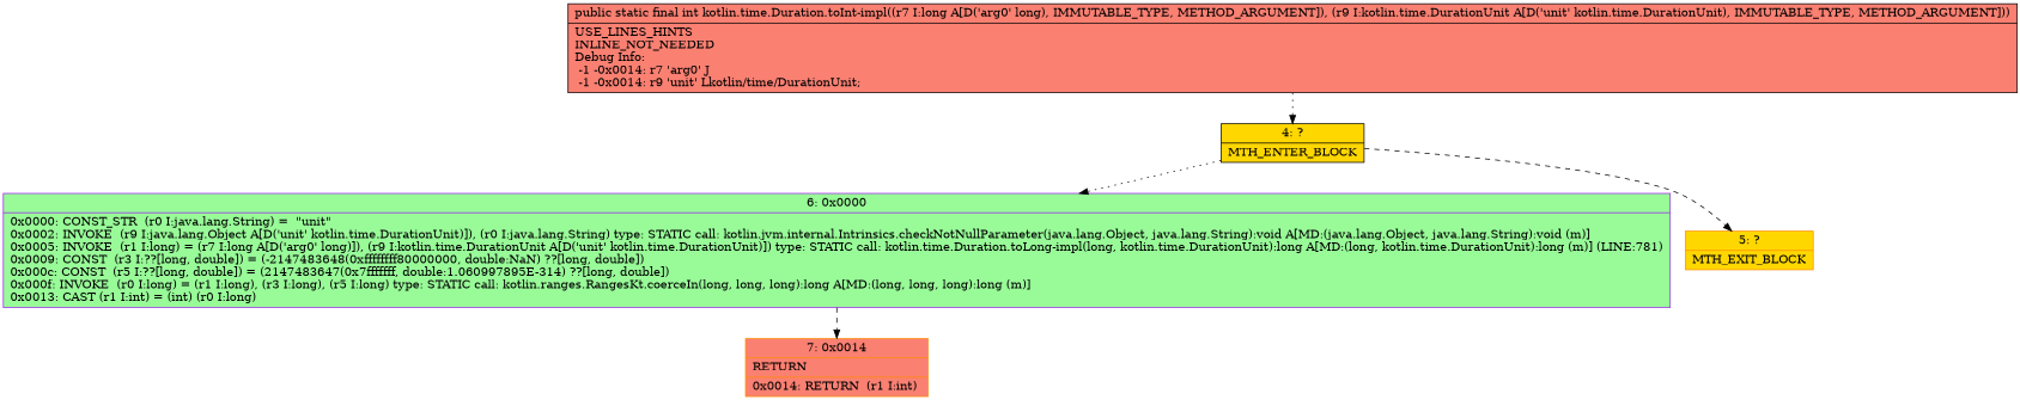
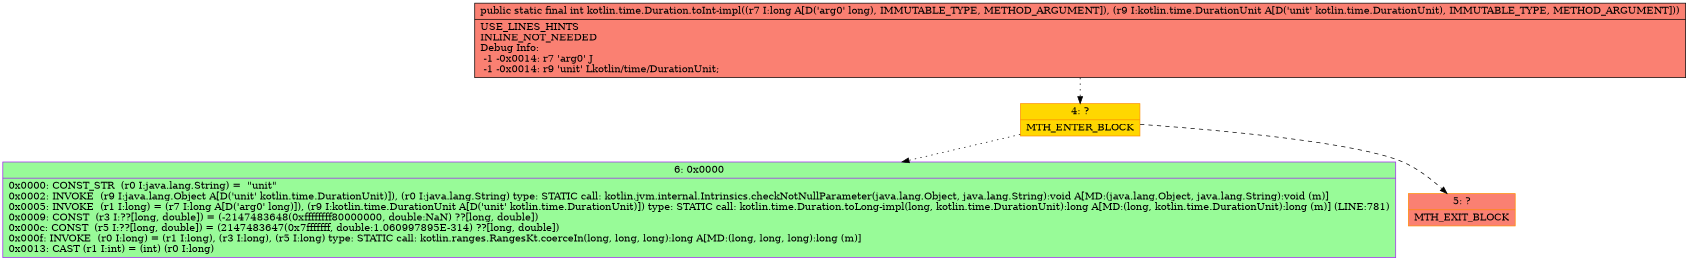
  digraph {
    node [color=black fillcolor=gold shape=record style=filled]
    edge [style=dotted]
-   n1 [label="{4\:\ ?|MTH_ENTER_BLOCK\l}"]
+   n1 [color=darkorange label="{4\:\ ?|MTH_ENTER_BLOCK\l}"]
    n2 [color=purple fillcolor=palegreen label="{6\:\ 0x0000|0x0000: CONST_STR  (r0 I:java.lang.String) =  \"unit\" \l0x0002: INVOKE  (r9 I:java.lang.Object A[D('unit' kotlin.time.DurationUnit)]), (r0 I:java.lang.String) type: STATIC call: kotlin.jvm.internal.Intrinsics.checkNotNullParameter(java.lang.Object, java.lang.String):void A[MD:(java.lang.Object, java.lang.String):void (m)]\l0x0005: INVOKE  (r1 I:long) = (r7 I:long A[D('arg0' long)]), (r9 I:kotlin.time.DurationUnit A[D('unit' kotlin.time.DurationUnit)]) type: STATIC call: kotlin.time.Duration.toLong\-impl(long, kotlin.time.DurationUnit):long A[MD:(long, kotlin.time.DurationUnit):long (m)] (LINE:781)\l0x0009: CONST  (r3 I:??[long, double]) = (\-2147483648(0xffffffff80000000, double:NaN) ??[long, double]) \l0x000c: CONST  (r5 I:??[long, double]) = (2147483647(0x7fffffff, double:1.060997895E\-314) ??[long, double]) \l0x000f: INVOKE  (r0 I:long) = (r1 I:long), (r3 I:long), (r5 I:long) type: STATIC call: kotlin.ranges.RangesKt.coerceIn(long, long, long):long A[MD:(long, long, long):long (m)]\l0x0013: CAST (r1 I:int) = (int) (r0 I:long) \l}"]
-   n3 [color=darkorange label="{5\:\ ?|MTH_EXIT_BLOCK\l}"]
-   n4 [color=darkorange fillcolor=salmon label="{7\:\ 0x0014|RETURN\l|0x0014: RETURN  (r1 I:int) \l}"]
+   n3 [color=darkorange fillcolor=salmon label="{5\:\ ?|MTH_EXIT_BLOCK\l}"]
    n5 [fillcolor=salmon label="{public static final int kotlin.time.Duration.toInt\-impl((r7 I:long A[D('arg0' long), IMMUTABLE_TYPE, METHOD_ARGUMENT]), (r9 I:kotlin.time.DurationUnit A[D('unit' kotlin.time.DurationUnit), IMMUTABLE_TYPE, METHOD_ARGUMENT]))  | USE_LINES_HINTS\lINLINE_NOT_NEEDED\lDebug Info:\l  \-1 \-0x0014: r7 'arg0' J\l  \-1 \-0x0014: r9 'unit' Lkotlin\/time\/DurationUnit;\l}"]
    n1 -> n2
    n1 -> n3 [style=dashed]
-   n2 -> n4 [style=dashed]
    n5 -> n1
  }
